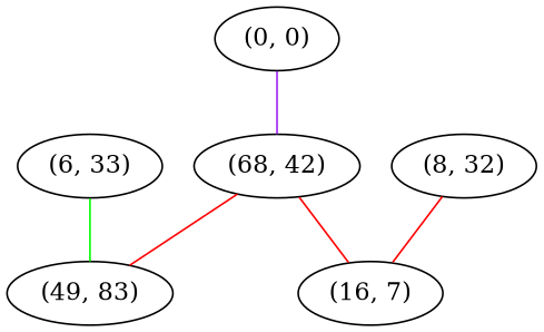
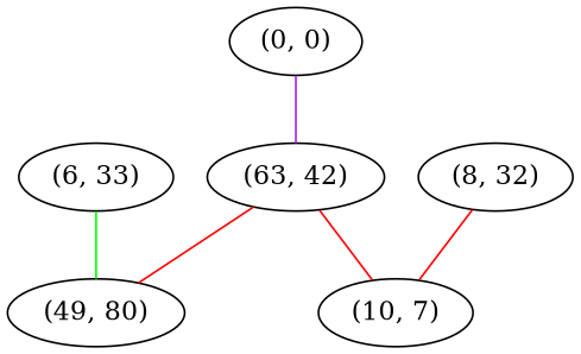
  graph {
    edge [color=red weight=1]
-   "(68, 42)"
-   "(49, 83)"
-   "(16, 7)"
+   "(68, 42)" [label="(63, 42)"]
+   "(49, 83)" [label="(49, 80)"]
+   "(16, 7)" [label="(10, 7)"]
    "(0, 0)"
    n5 [label="(8, 32)"]
    "(6, 33)"
    "(68, 42)" -- "(49, 83)"
    "(68, 42)" -- "(16, 7)"
    "(0, 0)" -- "(68, 42)" [color=purple weight=4]
    n5 -- "(16, 7)"
    "(6, 33)" -- "(49, 83)" [color=green weight=2]
  }
